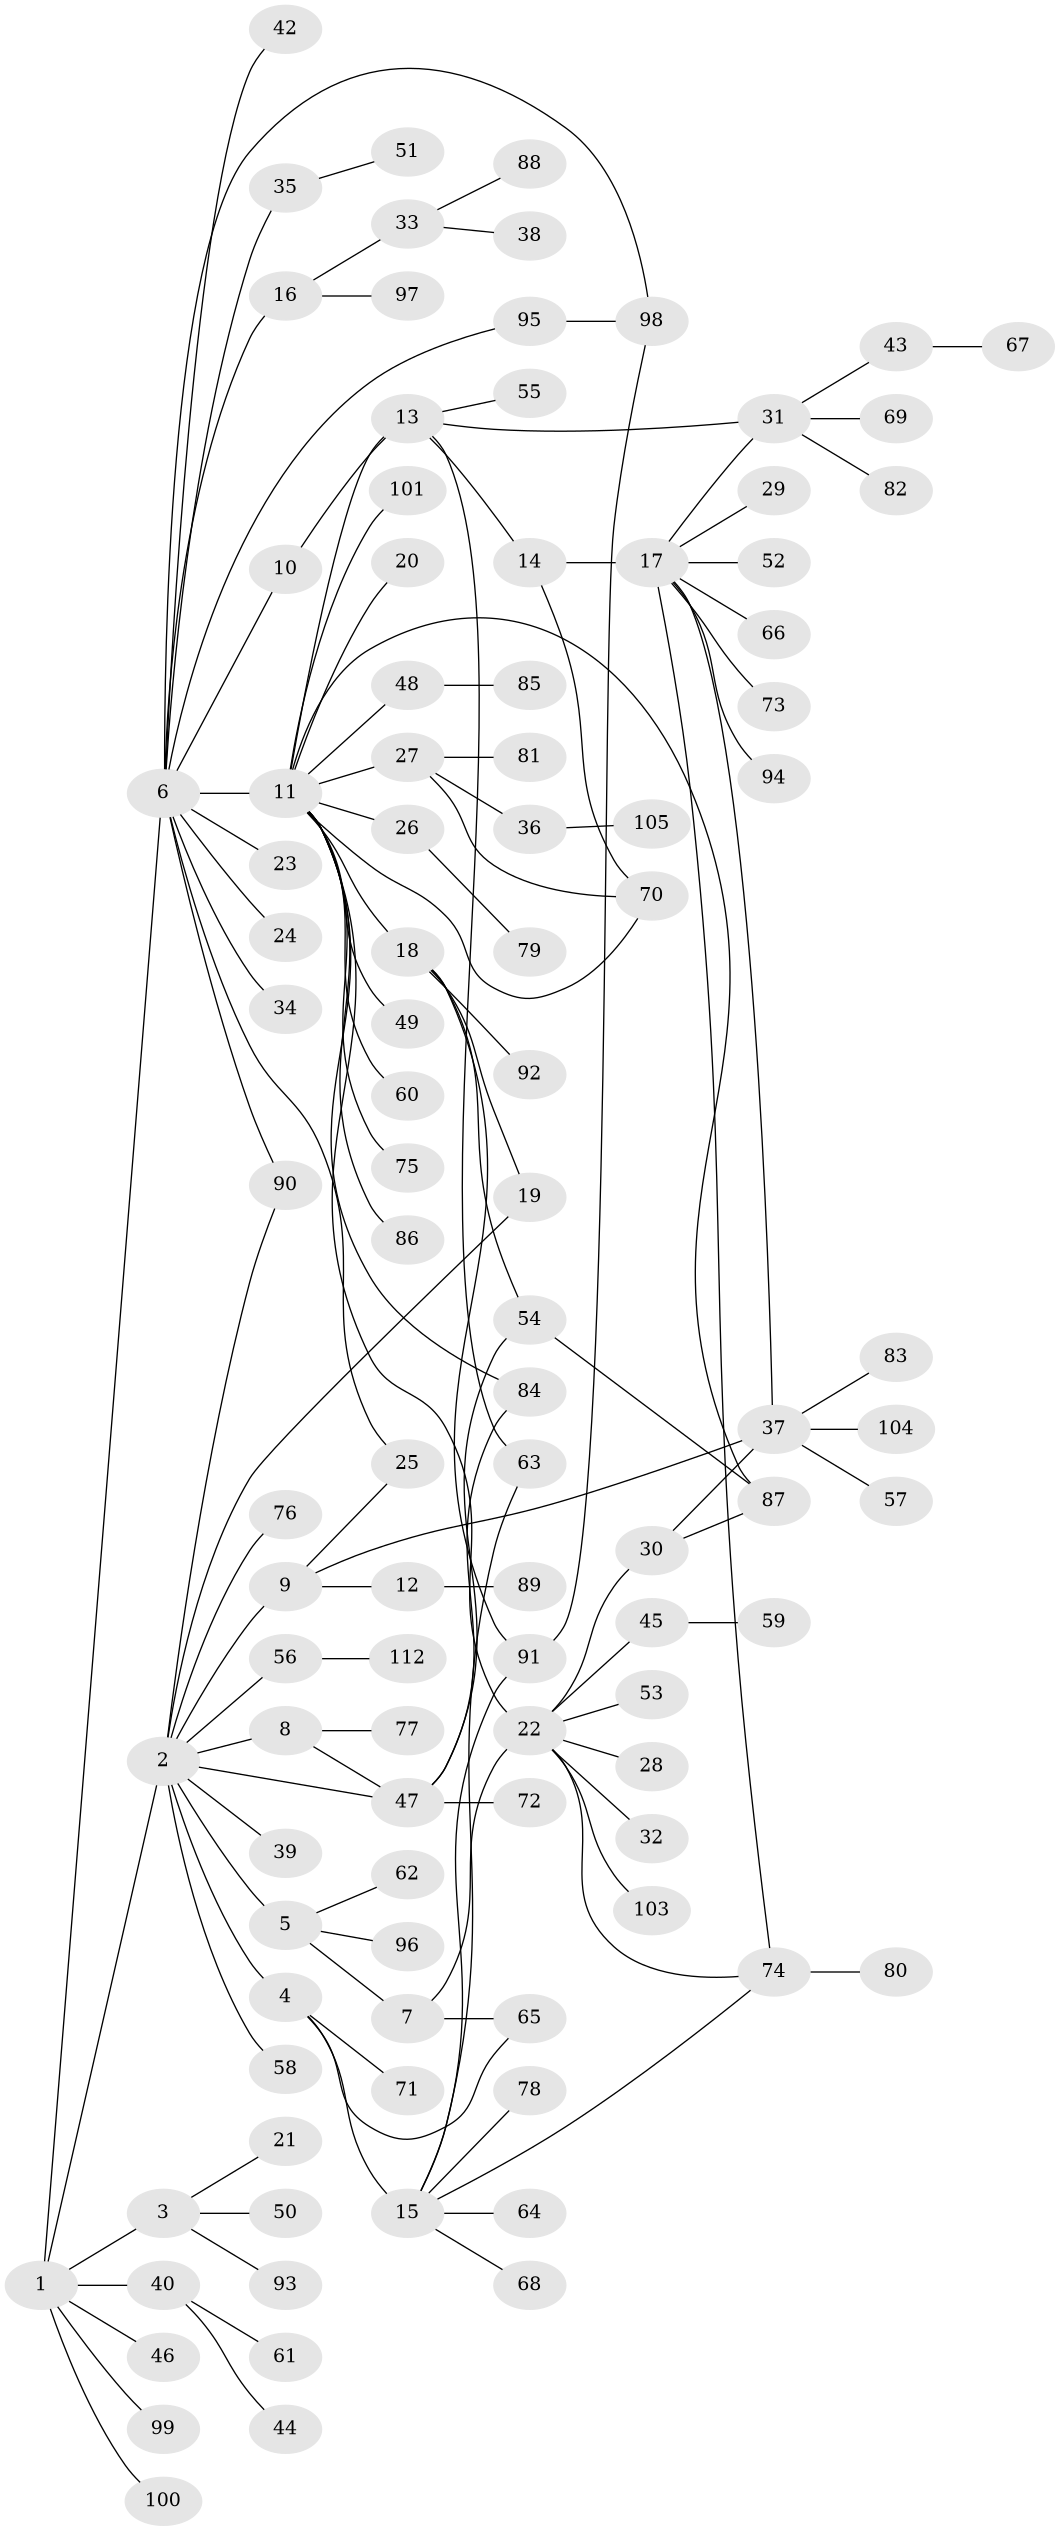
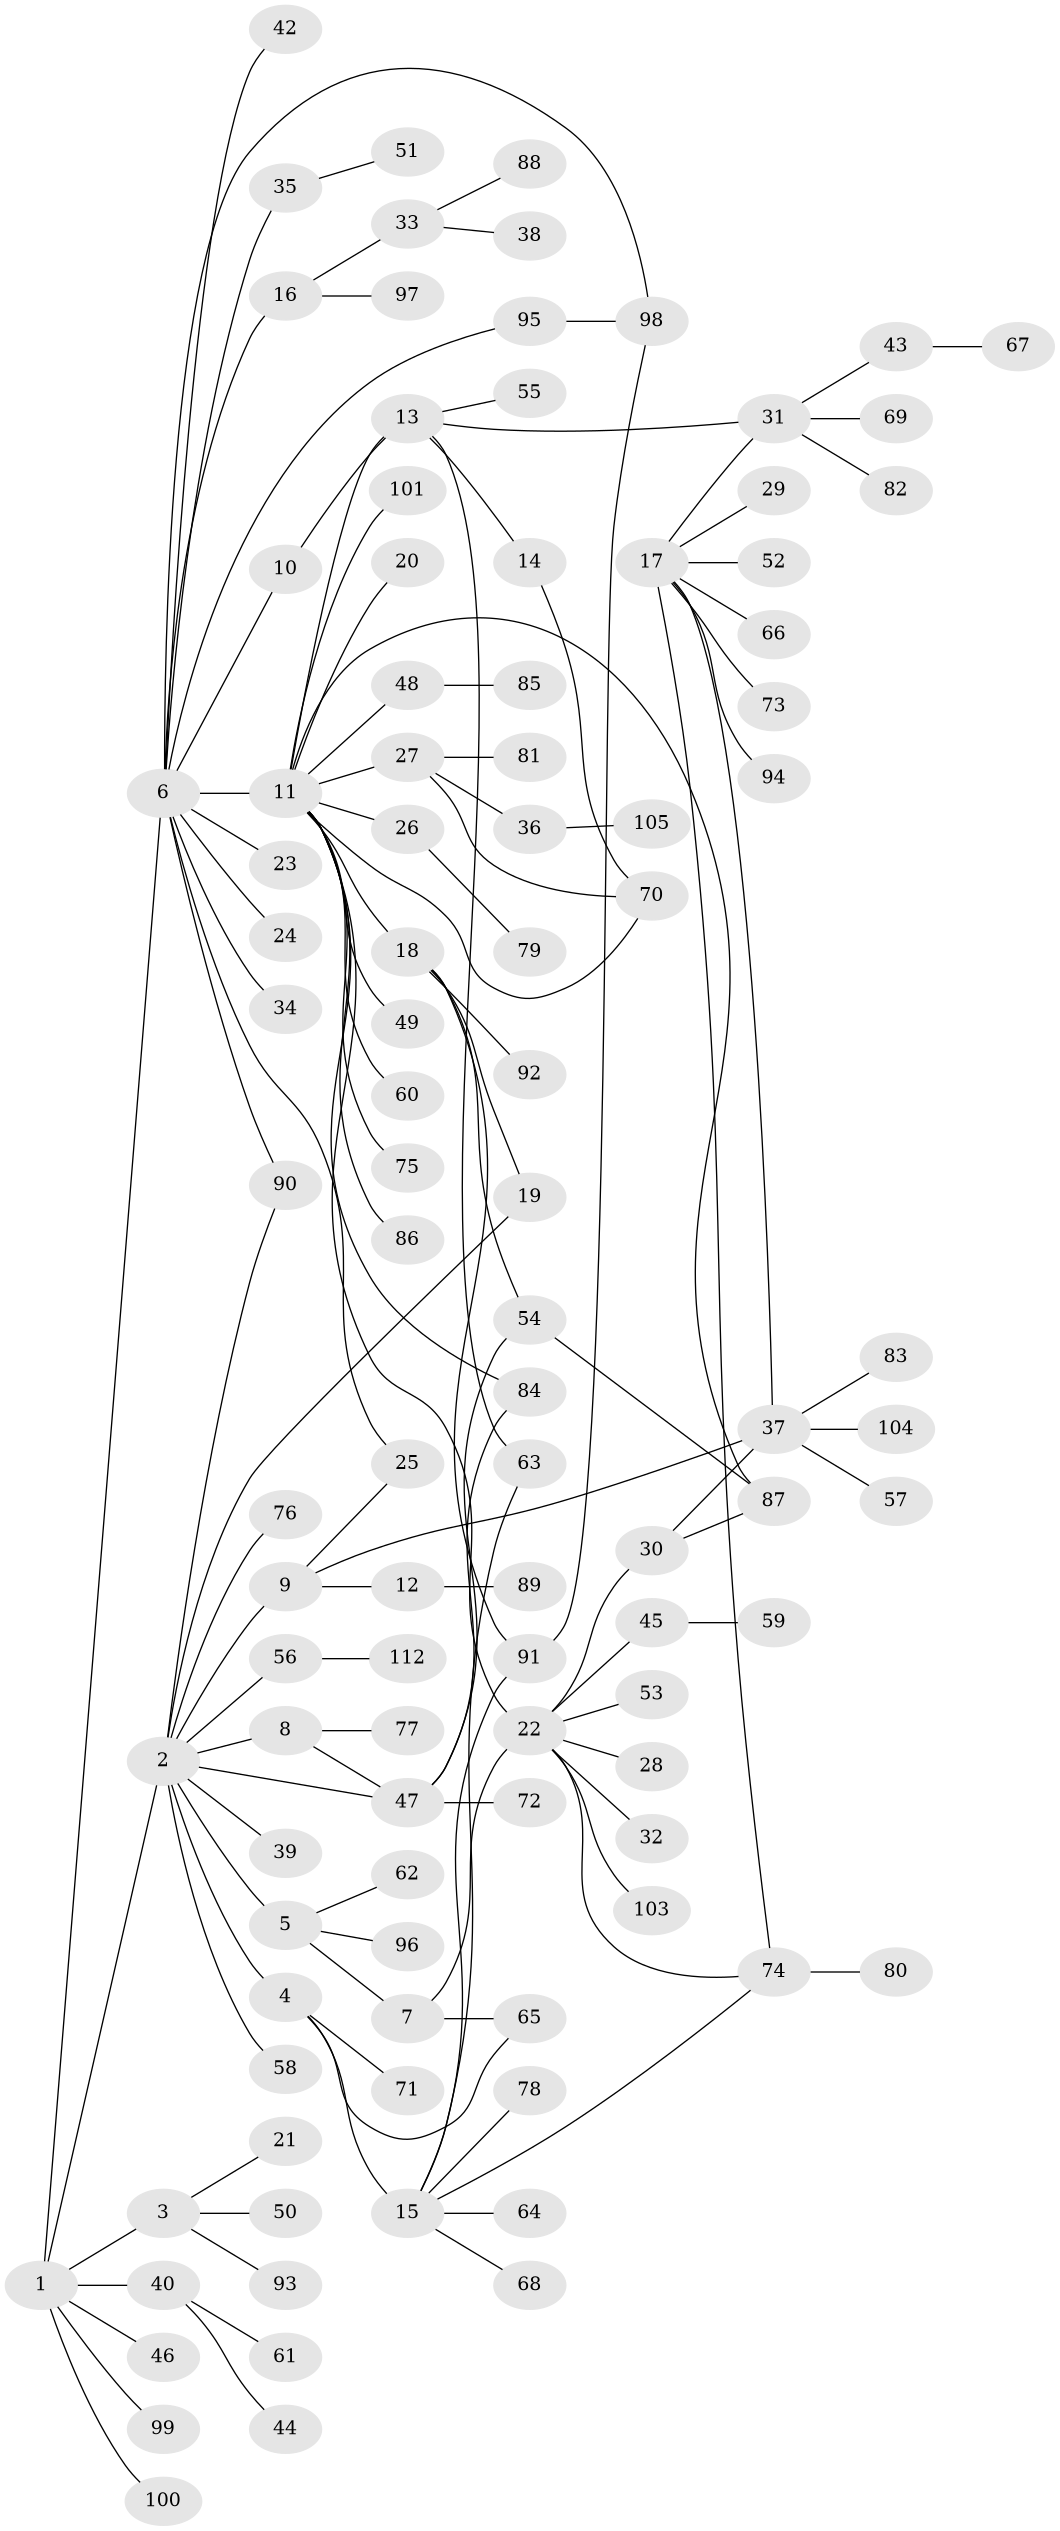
  graph {
    rankdir=LR
    node [color=gray90 style=filled]
    1
    2
    3
    6
    40
    46
    99
    100
    4
    5
    8
    9
    19
    39
    47
    56
    58
    76
    90
    21
    50
    93
    10
    11
    16
    23
    24
    25
    34
    35
    42
    95
    98
    44
    61
    15
    65
    71
    7
    62
    96
    77
    12
    37
    84
    54
    72
    n48 [label=112]
    63
    64
    68
    74
    78
    91
    22
    13
    18
    20
    26
    27
    48
    49
    60
    70
    75
    86
    87
    101
    33
    97
    51
    28
    30
    32
    45
    53
    103
    89
    57
    83
    104
    14
    31
    55
    92
    79
    36
    81
    85
    17
    43
    69
    82
    29
    52
    66
    73
    94
    80
    38
    88
    59
    105
    67
    1 -- 2
    1 -- 3
    1 -- 6
    1 -- 40
    1 -- 46
    1 -- 99
    1 -- 100
    2 -- 4
    2 -- 5
    2 -- 8
    2 -- 9
    2 -- 19
    2 -- 39
    2 -- 47
    2 -- 56
    2 -- 58
    2 -- 76
    2 -- 90
    3 -- 21
    3 -- 50
    3 -- 93
    6 -- 90
    6 -- 10
    6 -- 11
    6 -- 16
    6 -- 23
    6 -- 24
    6 -- 25
    6 -- 34
    6 -- 35
    6 -- 42
    6 -- 95
    6 -- 98
    40 -- 44
    40 -- 61
    4 -- 15
    4 -- 65
    4 -- 71
    5 -- 7
    5 -- 62
    5 -- 96
    8 -- 47
    8 -- 77
    9 -- 25
    9 -- 12
    9 -- 37
    47 -- 84
    47 -- 54
    47 -- 72
    56 -- n48
    10 -- 13
    11 -- 84
    11 -- 22
    11 -- 13
    11 -- 18
    11 -- 20
    11 -- 26
    11 -- 27
    11 -- 48
    11 -- 49
    11 -- 60
    11 -- 70
    11 -- 75
    11 -- 86
    11 -- 87
    11 -- 101
    16 -- 33
    16 -- 97
    35 -- 51
    95 -- 98
    15 -- 63
    15 -- 64
    15 -- 68
    15 -- 74
    15 -- 78
    15 -- 91
    7 -- 65
    7 -- 22
    12 -- 89
    37 -- 57
    37 -- 83
    37 -- 104
    54 -- 87
    74 -- 80
    91 -- 98
    22 -- 74
    22 -- 28
    22 -- 30
    22 -- 32
    22 -- 45
    22 -- 53
    22 -- 103
    13 -- 63
    13 -- 14
    13 -- 31
    13 -- 55
    18 -- 19
    18 -- 54
    18 -- 91
    18 -- 92
    26 -- 79
    27 -- 70
    27 -- 36
    27 -- 81
    48 -- 85
    33 -- 38
    33 -- 88
    30 -- 37
    30 -- 87
    45 -- 59
    14 -- 70
-   14 -- 17
    31 -- 43
    31 -- 69
    31 -- 82
    36 -- 105
    17 -- 37
    17 -- 74
    17 -- 31
    17 -- 29
    17 -- 52
    17 -- 66
    17 -- 73
    17 -- 94
    43 -- 67
  }
